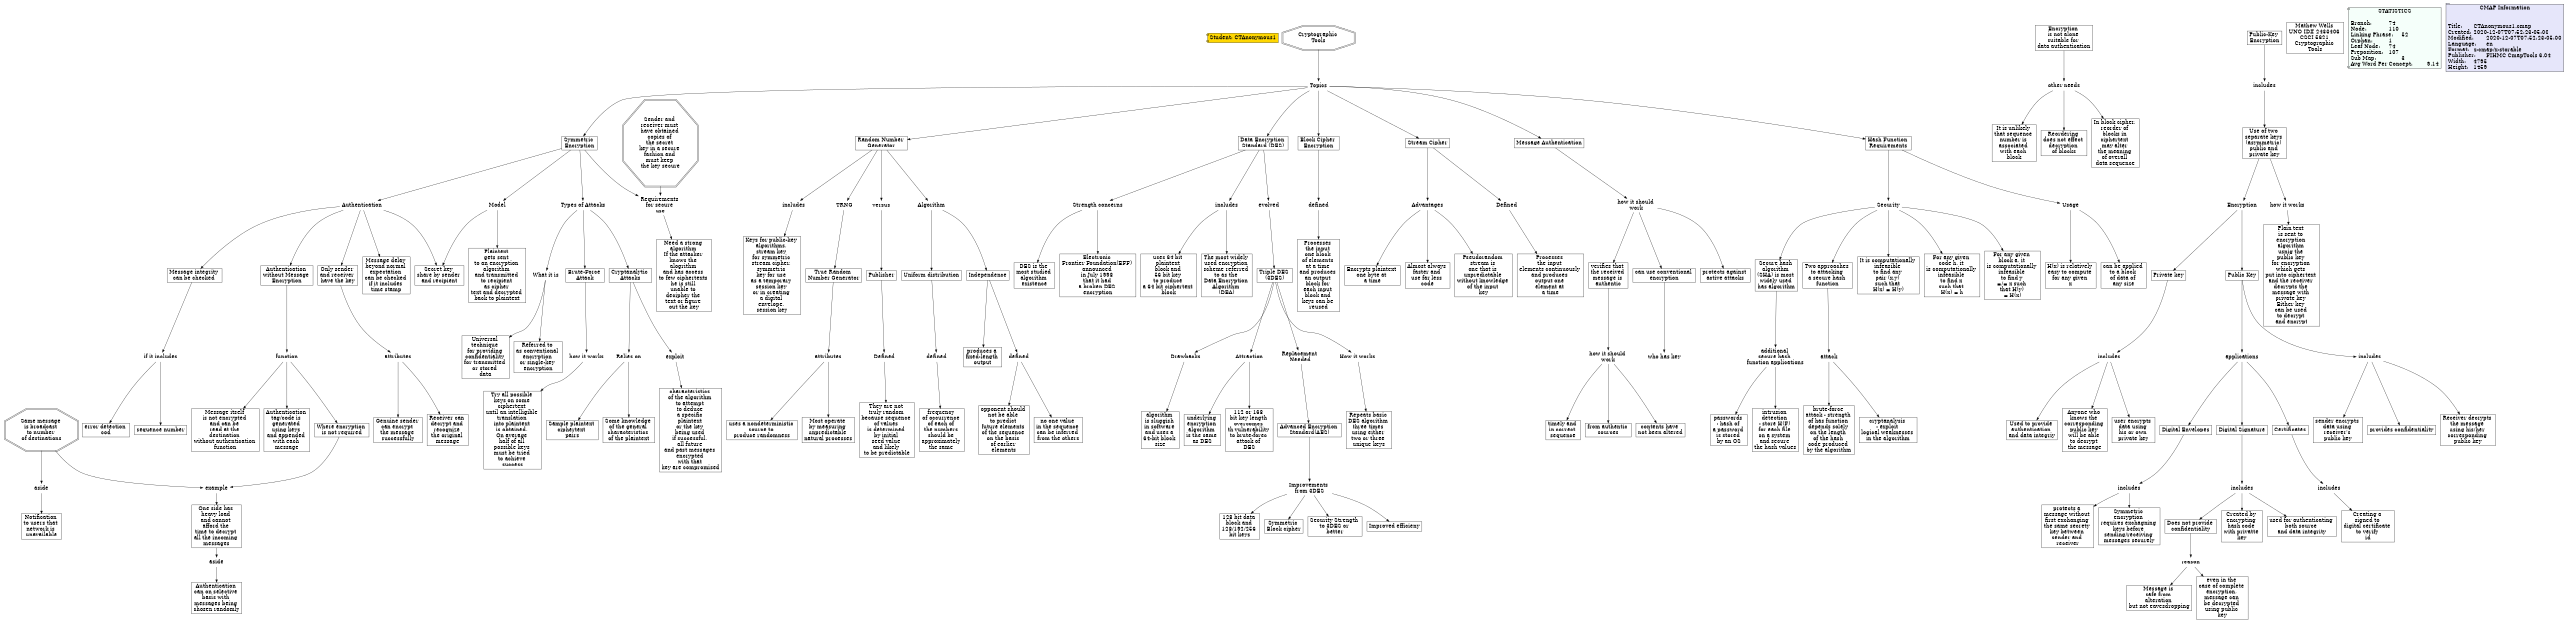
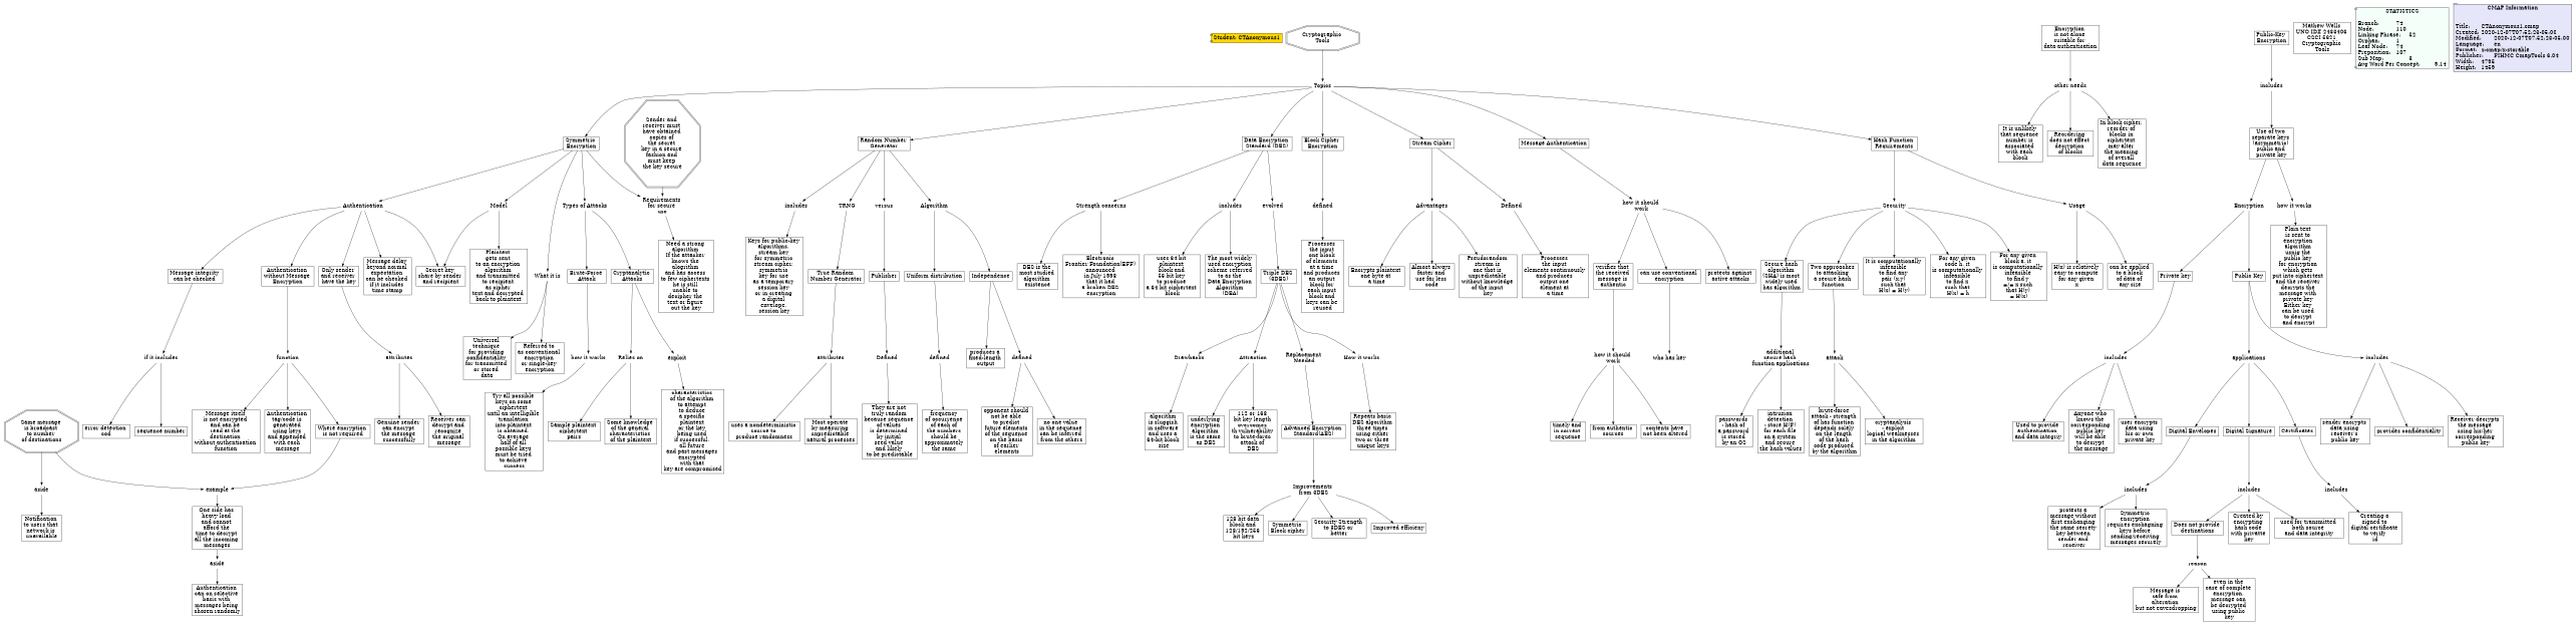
  digraph {
    node [fillcolor=white fontsize=20 shape=rect style=filled]
    edge [constraint=true]
    n1 [fillcolor=gold label="Student: CTAnonymous1" shape=component]
    n2 [label="What it is\n" shape=none fillcolor="" style=""]
    n3 [label="Universal \ntechnique \nfor providing \nconfidentiality \nfor transmitted \nor stored \ndata"]
    n4 [label="Referred to \nas conventional \nencryption \nor single-key \nencryption"]
    n5 [label="Brute-Force \nAttack"]
    n6 [label="how it works\n" shape=none fillcolor="" style=""]
    n7 [label="Try all possible \nkeys on some \nciphertext \nuntil an intelligible \ntranslation \ninto plaintext \nis obtained. \nOn average \nhalf of all \npossible keys \nmust be tried \nto achieve \nsuccess"]
    n8 [label="Stream Cipher\n"]
    n9 [label=Defined shape=none fillcolor="" style=""]
    n10 [label=Advantages shape=none fillcolor="" style=""]
    n11 [label="Processes \nthe input \nelements continuously \nand produces \noutput one \nelement at \na time"]
    n12 [label="Pseudorandom \nstream is \none that is \nunpredictable \nwithout knowledge \nof the input \nkey"]
    n13 [label="Encrypts plaintext \none byte at \na time"]
    n14 [label="Almost always \nfaster and \nuse far less \ncode"]
    n15 [label=Authentication shape=none fillcolor="" style=""]
    n16 [label="Message integrity \ncan be checked \n"]
    n17 [label="Authentication \nwithout Message \nEncryption"]
    n18 [label="Only sender \nand receiver \nhave the key\n"]
    n19 [label="Message delay \nbeyond normal \nexpectation \ncan be checked \nif it includes \ntime stamp\n"]
    n20 [label="Secret key \nshare by sender \nand recipient\n"]
    n21 [label="if it includes\n" shape=none fillcolor="" style=""]
    n22 [label=function shape=none fillcolor="" style=""]
    n23 [label=attributes shape=none fillcolor="" style=""]
    n24 [label="Encryption \nis not alone \nsuitable for \ndata authentication\n"]
    n25 [label="other needs\n" shape=none fillcolor="" style=""]
    n26 [label="sequence number\n"]
    n27 [label="error detection \ncod"]
    n28 [label="Digital Envelopes\n"]
    n29 [label=includes shape=none fillcolor="" style=""]
    n30 [label="protects a \nmessage without \nfirst exchanging \nthe same secrety \nkey between \nsender and \nreceiver"]
    n31 [label="Symmetric \nencryption \nrequires exchagning \nkeys before \nsending/receiving \nmessages securely\n"]
    n32 [label="Improvements \nfrom 3DES" shape=none fillcolor="" style=""]
    n33 [label="Security Strength \nto 3DES or \nbetter"]
    n34 [label="Improved efficieny\n"]
    n35 [label="128 bit data \nblock and \n128/192/256 \nbit keys"]
    n36 [label="Symmetric \nBlock cipher\n"]
    n37 [label=example shape=none fillcolor="" style=""]
    n38 [label="One side has \nheavy load \nand cannot \nafford the \ntime to decrypt \nall the incoming \nmessages"]
    n39 [label=aside shape=none fillcolor="" style=""]
    n40 [label="Authentication \ncan on selective \nbasis with \nmessages being \nchosen randomly\n"]
    n41 [label=Defined shape=none fillcolor="" style=""]
    n42 [label="They are not \ntruly random \nbecause sequence \nof values \nis determined \nby initial \nseed value \nand likely \nto be predictable\n"]
    n43 [label="Cryptanalytic \nAttacks"]
    n44 [label=exploit shape=none fillcolor="" style=""]
    n45 [label="Relies on" shape=none fillcolor="" style=""]
    n46 [label="characteristics \nof the algorithm \nto attempt \nto deduce \na specific \nplaintext \nor the key \nbeing used \nif successful, \nall future \nand past messages \nencrypted \nwith that \nkey are compromised\n"]
    n47 [label="Sample plaintext \nciphertext \npairs"]
    n48 [label="Some knowledge \nof the general \ncharacteristics \nof the plaintext\n"]
    n49 [label=Attraction shape=none fillcolor="" style=""]
    n50 [label="underlying \nencryption \nalgorithm \nis the same \nas DES"]
    n51 [label="112 or 168 \nbit key length \novercomes \nth vulnerability \nto brute-forec \nattack of \nDES"]
    n52 [label=attributes shape=none fillcolor="" style=""]
    n53 [label="uses a nondeterministic \nsource to \nproduce randomness\n"]
    n54 [label="Most operate \nby measuring \nunpredictable \nnatural processes\n"]
    n55 [label="Use of two \nseparate keys \n(asymmetric) \npublic and \nprivate key\n"]
    n56 [label=Encryption shape=none fillcolor="" style=""]
    n57 [label="how it works\n" shape=none fillcolor="" style=""]
    n58 [label="Private key\n"]
    n59 [label="Public Key\n"]
    n60 [label="Plain text \nis sent to \nencryption \nalgorithm \nusnig the \npublic key \nfor encryption \nwhich gets \nput into ciphertext \nand the receiver \ndecrypts the \nmessage with \nprivate key \nEither key \ncan be used \nto decrypt \nand encrypt\n"]
    n61 [label=includes shape=none fillcolor="" style=""]
    n62 [label=applications shape=none fillcolor="" style=""]
    n63 [label=includes shape=none fillcolor="" style=""]
    n64 [label=Topics shape=none fillcolor="" style=""]
    n65 [label="Message Authentication\n"]
    n66 [label="Hash Function \nRequirements"]
    n67 [label="Symmetric \nEncryption"]
    n68 [label="Random Number \nGenerator"]
    n69 [label="Data Encryption \nStandard (DES)\n"]
    n70 [label="Block Cipher \nEncryption"]
    n71 [label="how it should \nwork" shape=none fillcolor="" style=""]
    n72 [label="Public-Key \nEncryption"]
    n73 [label=includes shape=none fillcolor="" style=""]
    n74 [label=Security shape=none fillcolor="" style=""]
    n75 [label=Usage shape=none fillcolor="" style=""]
    n76 [label=Model shape=none fillcolor="" style=""]
    n77 [label="Types of Attacks\n" shape=none fillcolor="" style=""]
    n78 [label="Requirements \nfor secure \nuse" shape=none fillcolor="" style=""]
    n79 [label=Algorithm shape=none fillcolor="" style=""]
    n80 [label=includes shape=none fillcolor="" style=""]
    n81 [label=TRNG shape=none fillcolor="" style=""]
    n82 [label=versus shape=none fillcolor="" style=""]
    n83 [label=evolved shape=none fillcolor="" style=""]
    n84 [label="Strength concerns\n" shape=none fillcolor="" style=""]
    n85 [label=includes shape=none fillcolor="" style=""]
    n86 [label=defined shape=none fillcolor="" style=""]
    n87 [label="Triple DES \n(3DES)"]
    n88 [label="Replacement \nNeeded" shape=none fillcolor="" style=""]
    n89 [label="How it works\n" shape=none fillcolor="" style=""]
    n90 [label=Drawbacks shape=none fillcolor="" style=""]
    n91 [label="Advanced Encryption \nStandard(AES)"]
    n92 [label="Repeats basic \nDES algorithm \nthree times \nusing either \ntwo or three \nunique keys\n"]
    n93 [label="algorithm \nis sluggish \nin software \nand uses a \n64-bit block \nsize"]
    n94 [label="Authentication \ntag/code is \ngenerated \nusing keys \nand appended \nwith each \nmessage"]
    n95 [label="Where encryption \nis not required\n"]
    n96 [label="Message itself \nis not encrypted \nand can be \nread at the \ndestination \nwithout authentication \nfunction"]
    n97 [label="Used to provide \nauthentication \nand data integriy\n"]
    n98 [label="Anyone who \nknows the \ncorresponding \npublic key \nwill be able \nto decrypt \nthe message\n"]
    n99 [label="user encrypts \ndata using \nhis or own \nprivate key\n"]
    n100 [label="For any given \ncode h, it \nis computationally \ninfeasible \nto find x \nsuch that \nH(x) = h"]
    n101 [label="For any given \nblock a, it \nis computationally \ninfeasible \nto find y \n=/= x such \nthat H(y) \n= H(x)"]
    n102 [label="Secure hash \nalgorithm \n(SHA) is most \nwidely used \nhas algorithm\n"]
    n103 [label="Two approaches \nto attacking \na secure hash \nfunction"]
    n104 [label="It is computationally \ninfeasible \nto find any \npair (x,y) \nsuch that \nH(x) = H(y)\n"]
    n105 [label="additional \nsecure hash \nfunction applications\n" shape=none fillcolor="" style=""]
    n106 [label=attack shape=none fillcolor="" style=""]
    n107 [label="verifies that \nthe received \nmessage is \nauthentic"]
    n108 [label="can use conventional \nencryption"]
    n109 [label="protects against \nactive attacks\n"]
    n110 [label="how it should \nwork" shape=none fillcolor="" style=""]
    n111 [label="who has key\n" shape=none fillcolor="" style=""]
    n112 [label="from authentic \nsources"]
    n113 [label="contents have \nnot been altered\n"]
    n114 [label="timely and \nin correct \nsequence"]
    n115 [label="Electronic \nFrontier Foundation(EFF) \nannounced \nin July 1998 \nthat it had \na broken DES \nencryption"]
    n116 [label="DES is the \nmost studied \nalgorithm \nexistence"]
    n117 [label="It is unlikely \nthat sequence \nnumber is \nassociated \nwith each \nblock"]
    n118 [label="Reordering \ndoes not effect \ndecryption \nof blocks"]
    n119 [label="In block cipher, \nreorder of \nblocks in \nciphertext \nmay alter \nthe meaning \nof overall \ndata sequence\n"]
    n120 [label=Independence]
    n121 [label="Uniform distribution\n"]
    n122 [label=defined shape=none fillcolor="" style=""]
    n123 [label="produces a \nfixed-length \noutput"]
    n124 [label=defined shape=none fillcolor="" style=""]
    n125 [label="no one value \nin the sequence \ncan be inferred \nfrom the others\n"]
    n126 [label="opponent should \nnot be able \nto predict \nfuture elements \nof the sequence \non the basis \nof earlier \nelements"]
    n127 [label="The most widely \nused encryption \nscheme referred \nto as the \nData Encryption \nAlgorithm \n(DEA)"]
    n128 [label="uses 64 bit \nplaintext \nblock and \n56 bit key \nto produce \na 64 bit ciphertext \nblock"]
    n129 [label="Cryptographic \nTools" shape=doubleoctagon]
    n130 [label="can be applied \nto a block \nof data of \nany size"]
    n131 [label="H(x) is relatively \neasy to compute \nfor any given \nx"]
    n132 [label="Plaintext \ngets sent \nto an encryption \nalgorithm \nand transmitted \nto recipient \nas cipher \ntext and decrypted \nback to plaintext\n"]
    n133 [label="Need a strong \nalgorithm \nIf the attacker \nknows the \nalogrithm \nand has access \nto few ciphertexts \nhe is still \nunable to \ndecipher the \ntext or figure \nout the key\n"]
    n134 [label="intrusion \ndetection \n- store H(F) \nfor each file \non a system \nand secure \nthe hash values\n"]
    n135 [label="passwords \n- hash of \na password \nis stored \nby an OS"]
    n136 [label="Keys for public-key \nalgorithms, \nstream key \nfor symmetric \nstream cipher, \nsymmetric \nkey for use \nas a temporary \nsession key \nor in creating \na digital \nenvelope, \nsession key\n"]
    n137 [label="True Random \nNumber Generator\n"]
    n138 [label=Publisher]
    n139 [label="cryptanalysis \n- exploit \nlogical weaknesses \nin the algorithm\n"]
    n140 [label="brute-force \nattack - strength \nof has function \ndepends solely \non the length \nof the hash \ncode produced \nby the algorithm\n"]
    n141 [label="Digital Signature\n"]
    n142 [label=includes shape=none fillcolor="" style=""]
-   n143 [label="Does not provide \nconfidentiality"]
+   n143 [label="Does not provide \ndestinations"]
    n144 [label="Created by \nencrypting \nhash code \nwith privatte \nkey"]
-   n145 [label="used for authenticating \nboth source \nand data integrity\n"]
+   n145 [label="used for transmitted \nboth source \nand data integrity\n"]
    n146 [label=reason shape=none fillcolor="" style=""]
    n147 [label="Genuine sender \ncan encrypt \nthe message \nsuccessfully"]
    n148 [label="Receiver can \ndecrypt and \nrecognize \nthe original \nmessage"]
    n149 [label="Processes \nthe input \none block \nof elements \nat a time \nand produces \nan output \nblock for \neach input \nblock and \nkeys can be \nreused"]
    n150 [label=Certificates]
    n151 [label="sender encrypts \ndata using \nreceiver's \npublic key\n"]
    n152 [label="provides confidentiality\n"]
    n153 [label="Receiver decrypts \nthe message \nusing his/her \ncorresponding \npublic key\n"]
    n154 [label=includes shape=none fillcolor="" style=""]
    n155 [label="Message is \nsafe from \nalteration \nbut not eavesdropping\n"]
    n156 [label="even in the \ncase of complete \nencryption, \nmessage can \nbe decrypted \nusing public \nkey"]
    n157 [label=aside shape=none fillcolor="" style=""]
    n158 [label="Notification \nto users that \nnetwork is \nunavailable"]
    n159 [label="Same message \nis broadcast \nto number \nof destinations\n" shape=doubleoctagon]
    n160 [label="frequency \nof occurrence \nof each of \nthe numbers \nshould be \napproximately \nthe same "]
    n161 [label="Creating a \nsigned to \ndigital certificate \nto verify \nid"]
    n162 [label="Sender and \nreceiver must \nhave obtained \ncopies of \nthe secret \nkey in a secure \nfashion and \nmust keep \nthe key secure\n" shape=doubleoctagon]
    n163 [label="Mathew Wells \nUNO ID# 2433406 \nCSCI 5621 \nCryptographic \nTools"]
    n164 [Gsplines=true fillcolor="#F5FFFA" label="STATISTICS\n\lBranch:		74\lNode:		110\lLinking Phrase:	52\lOrphan:		1\lLeaf Node:	74\lPreposition:	107\lSub Map:		3\lAvg Word Per Concept:	9.14\l" shape=component]
    n165 [Gsplines=true fillcolor="#E6E6FA" label="CMAP Information\n\n\lTitle:	CTAnonymous1.cmap\lCreated:	2020-12-07T07:52:23-05:00\lModified:	2020-12-07T07:52:23-05:00\lLanguage:	en\lFormat:	x-cmap/x-storable\lPublisher:	FIHMC CmapTools 6.04\lWidth:	4795\lHeight:	1459\l" shape=tab]
    n2 -> n3
    n2 -> n4
    n5 -> n6
    n6 -> n7
    n8 -> n9
    n8 -> n10
    n9 -> n11
    n10 -> n12
    n10 -> n13
    n10 -> n14
    n15 -> n16
    n15 -> n17
    n15 -> n18
    n15 -> n19
    n15 -> n20
    n16 -> n21
    n17 -> n22
    n18 -> n23
    n21 -> n26
    n21 -> n27
    n22 -> n94
    n22 -> n95
    n22 -> n96
    n23 -> n147
    n23 -> n148
    n24 -> n25
    n25 -> n117
    n25 -> n118
    n25 -> n119
    n28 -> n29
    n29 -> n30
    n29 -> n31
    n32 -> n33
    n32 -> n34
    n32 -> n35
    n32 -> n36
    n37 -> n38
    n38 -> n39
    n39 -> n40
    n41 -> n42
    n43 -> n44
    n43 -> n45
    n44 -> n46
    n45 -> n47
    n45 -> n48
    n49 -> n50
    n49 -> n51
    n52 -> n53
    n52 -> n54
    n55 -> n56
    n55 -> n57
    n56 -> n58
    n56 -> n59
    n57 -> n60
    n58 -> n61
    n59 -> n62
    n59 -> n63
    n61 -> n97
    n61 -> n98
    n61 -> n99
    n62 -> n28
    n62 -> n141
    n62 -> n150
    n63 -> n151
    n63 -> n152
    n63 -> n153
    n64 -> n8
    n64 -> n65
    n64 -> n66
    n64 -> n67
    n64 -> n68
    n64 -> n69
    n64 -> n70
    n65 -> n71
    n66 -> n74
    n66 -> n75
-   n77 -> n2
+   n67 -> n2
    n67 -> n15
    n67 -> n76
    n67 -> n77
    n67 -> n78
    n68 -> n79
    n68 -> n80
    n68 -> n81
    n68 -> n82
    n69 -> n83
    n69 -> n84
    n69 -> n85
    n70 -> n86
    n71 -> n107
    n71 -> n108
    n71 -> n109
    n72 -> n73
    n73 -> n55
    n74 -> n100
    n74 -> n101
    n74 -> n102
    n74 -> n103
    n74 -> n104
    n75 -> n130
    n75 -> n131
    n76 -> n20
    n76 -> n132
    n77 -> n5
    n77 -> n43
    n78 -> n133
    n79 -> n120
    n79 -> n121
    n80 -> n136
    n81 -> n137
    n82 -> n138
    n83 -> n87
    n84 -> n115
    n84 -> n116
    n85 -> n127
    n85 -> n128
    n86 -> n149
    n87 -> n49
    n87 -> n88
    n87 -> n89
    n87 -> n90
    n88 -> n91
    n89 -> n92
    n90 -> n93
    n91 -> n32
    n95 -> n37
    n102 -> n105
    n103 -> n106
    n105 -> n134
    n105 -> n135
    n106 -> n139
    n106 -> n140
    n107 -> n110
    n108 -> n111
    n110 -> n112
    n110 -> n113
    n110 -> n114
    n120 -> n122
    n120 -> n123
    n121 -> n124
    n122 -> n125
    n122 -> n126
    n124 -> n160
    n129 -> n64
    n137 -> n52
    n138 -> n41
    n141 -> n142
    n142 -> n143
    n142 -> n144
    n142 -> n145
    n143 -> n146
    n146 -> n155
    n146 -> n156
    n150 -> n154
    n154 -> n161
    n157 -> n158
    n159 -> n37
    n159 -> n157
    n162 -> n78
  }
